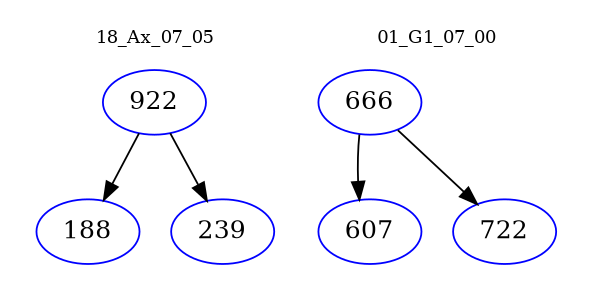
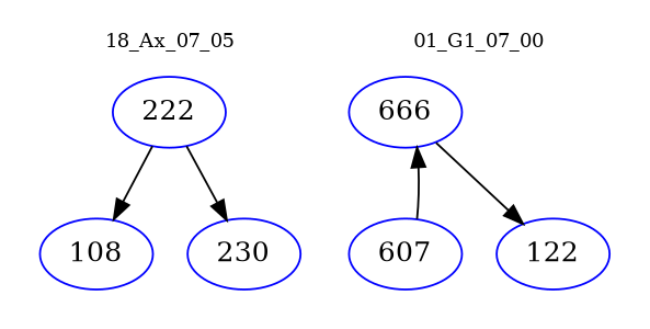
  digraph {
    node [color=blue]
    edge [color=black]
-   n1 [label=922]
-   n2 [label=188]
-   n3 [label=239]
+   n1 [label=222]
+   n2 [label=108]
+   n3 [label=230]
    n4 [label=666]
    n5 [label=607]
-   n6 [label=722]
+   n6 [label=122]
    subgraph cluster_1 {
      color=white
      fontsize=10
      label="18_Ax_07_05"
      n1
      n2
      n3
    }
    subgraph cluster_2 {
      color=white
      fontsize=10
      label="01_G1_07_00"
      n4
      n5
      n6
    }
    n1 -> n2
    n1 -> n3
-   n4 -> n5
+   n5 -> n4
    n4 -> n6
  }
